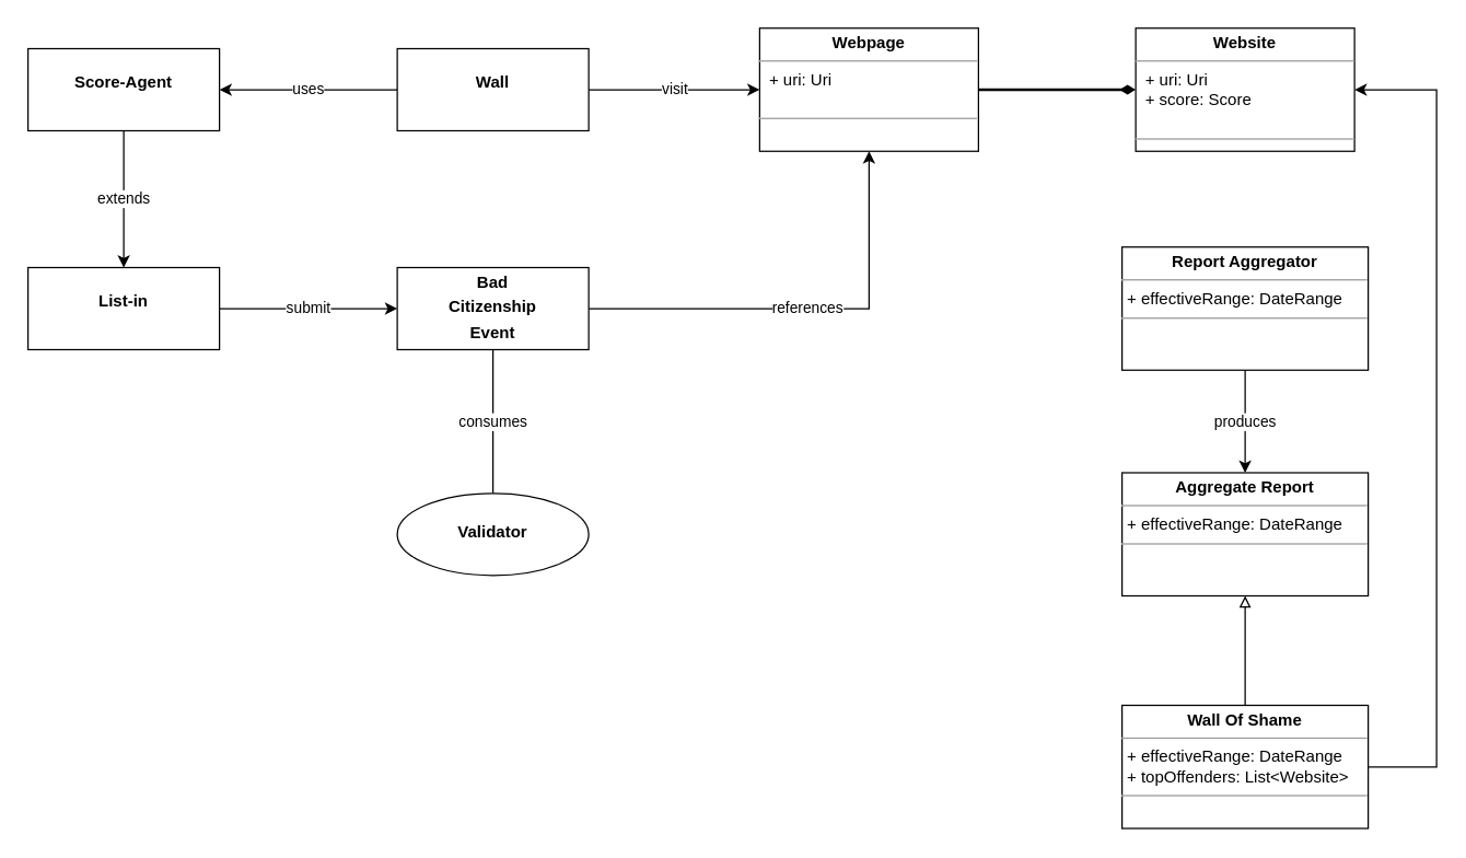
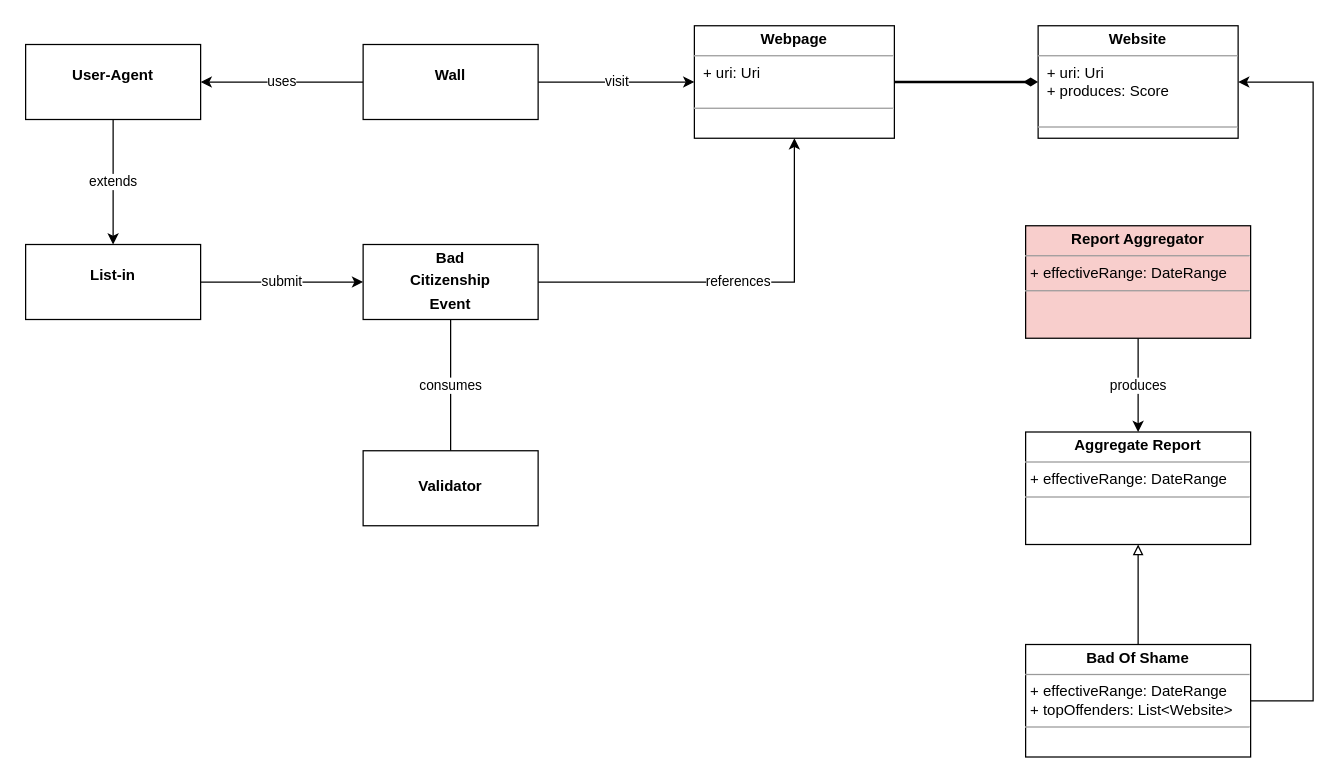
  <mxCell id="0" />
  <mxCell id="1" parent="0" />
  <mxCell id="2" value="visit" style="edgeStyle=orthogonalEdgeStyle;rounded=0;orthogonalLoop=1;jettySize=auto;html=1;" edge="1" parent="1" source="5" target="15"><mxGeometry relative="1" as="geometry"><mxPoint x="565" y="65" as="targetPoint" /></mxGeometry></mxCell>
  <mxCell id="3" value="submit" style="edgeStyle=orthogonalEdgeStyle;rounded=0;orthogonalLoop=1;jettySize=auto;html=1;exitX=1;exitY=0.5;exitDx=0;exitDy=0;" edge="1" parent="1" source="13" target="10"><mxGeometry relative="1" as="geometry" /></mxCell>
  <mxCell id="4" value="uses" style="edgeStyle=orthogonalEdgeStyle;rounded=0;orthogonalLoop=1;jettySize=auto;html=1;startArrow=none;startFill=0;endArrow=classic;endFill=1;strokeWidth=1;" edge="1" parent="1" source="5" target="7"><mxGeometry relative="1" as="geometry" /></mxCell>
  <mxCell id="5" value="&lt;p style=&quot;margin: 0px ; margin-top: 4px ; text-align: center&quot;&gt;&lt;br&gt;&lt;b&gt;Wall&lt;/b&gt;&lt;/p&gt;" style="verticalAlign=top;align=left;overflow=fill;fontSize=12;fontFamily=Helvetica;html=1;" vertex="1" parent="1"><mxGeometry x="290" y="35" width="140" height="60" as="geometry" /></mxCell>
  <mxCell id="6" value="extends" style="edgeStyle=orthogonalEdgeStyle;rounded=0;orthogonalLoop=1;jettySize=auto;html=1;startArrow=none;startFill=0;endArrow=classic;endFill=1;strokeWidth=1;" edge="1" parent="1" source="7" target="13"><mxGeometry relative="1" as="geometry" /></mxCell>
- <mxCell id="7" value="&lt;p style=&quot;margin: 0px ; margin-top: 4px ; text-align: center&quot;&gt;&lt;br&gt;&lt;b&gt;Score-Agent&lt;/b&gt;&lt;/p&gt;" style="verticalAlign=top;align=left;overflow=fill;fontSize=12;fontFamily=Helvetica;html=1;" vertex="1" parent="1"><mxGeometry x="20" y="35" width="140" height="60" as="geometry" /></mxCell>
+ <mxCell id="7" value="&lt;p style=&quot;margin: 0px ; margin-top: 4px ; text-align: center&quot;&gt;&lt;br&gt;&lt;b&gt;User-Agent&lt;/b&gt;&lt;/p&gt;" style="verticalAlign=top;align=left;overflow=fill;fontSize=12;fontFamily=Helvetica;html=1;" vertex="1" parent="1"><mxGeometry x="20" y="35" width="140" height="60" as="geometry" /></mxCell>
  <mxCell id="8" value="references" style="edgeStyle=orthogonalEdgeStyle;rounded=0;orthogonalLoop=1;jettySize=auto;html=1;exitX=1;exitY=0.5;exitDx=0;exitDy=0;" edge="1" parent="1" source="10" target="15"><mxGeometry relative="1" as="geometry"><mxPoint x="635" y="95" as="targetPoint" /></mxGeometry></mxCell>
  <mxCell id="9" value="consumes" style="edgeStyle=none;rounded=0;jumpStyle=arc;orthogonalLoop=1;jettySize=auto;html=1;startArrow=none;startFill=0;endArrow=none;endFill=0;strokeWidth=1;" edge="1" parent="1" source="10" target="21"><mxGeometry relative="1" as="geometry" /></mxCell>
  <mxCell id="10" value="&lt;p style=&quot;margin: 0px ; margin-top: 4px ; text-align: center&quot;&gt;&lt;b&gt;Bad&lt;/b&gt;&lt;/p&gt;&lt;p style=&quot;margin: 0px ; margin-top: 4px ; text-align: center&quot;&gt;&lt;b&gt;Citizenship&lt;/b&gt;&lt;/p&gt;&lt;p style=&quot;margin: 0px ; margin-top: 4px ; text-align: center&quot;&gt;&lt;b&gt;Event&lt;/b&gt;&lt;/p&gt;" style="verticalAlign=top;align=left;overflow=fill;fontSize=12;fontFamily=Helvetica;html=1;" vertex="1" parent="1"><mxGeometry x="290" y="195" width="140" height="60" as="geometry" /></mxCell>
  <mxCell id="11" style="edgeStyle=orthogonalEdgeStyle;rounded=0;orthogonalLoop=1;jettySize=auto;html=1;startArrow=diamondThin;startFill=1;endArrow=none;endFill=0;strokeWidth=2;entryX=1;entryY=0.5;entryDx=0;entryDy=0;" edge="1" parent="1" source="12" target="15"><mxGeometry relative="1" as="geometry"><mxPoint x="705" y="65" as="targetPoint" /></mxGeometry></mxCell>
- <mxCell id="12" value="&lt;p style=&quot;margin: 0px ; margin-top: 4px ; text-align: center&quot;&gt;&lt;b&gt;Website&lt;/b&gt;&lt;/p&gt;&lt;hr size=&quot;1&quot;&gt;&lt;p style=&quot;margin: 0px ; margin-left: 4px&quot;&gt;&amp;nbsp;+ uri: Uri&lt;/p&gt;&lt;p style=&quot;margin: 0px ; margin-left: 4px&quot;&gt;&amp;nbsp;+ score: Score&lt;/p&gt;&lt;br&gt;&lt;hr size=&quot;1&quot;&gt;&lt;p style=&quot;margin: 0px ; margin-left: 4px&quot;&gt;&lt;br&gt;&lt;/p&gt;" style="verticalAlign=top;align=left;overflow=fill;fontSize=12;fontFamily=Helvetica;html=1;" vertex="1" parent="1"><mxGeometry x="830" y="20" width="160" height="90" as="geometry" /></mxCell>
+ <mxCell id="12" value="&lt;p style=&quot;margin: 0px ; margin-top: 4px ; text-align: center&quot;&gt;&lt;b&gt;Website&lt;/b&gt;&lt;/p&gt;&lt;hr size=&quot;1&quot;&gt;&lt;p style=&quot;margin: 0px ; margin-left: 4px&quot;&gt;&amp;nbsp;+ uri: Uri&lt;/p&gt;&lt;p style=&quot;margin: 0px ; margin-left: 4px&quot;&gt;&amp;nbsp;+ produces: Score&lt;/p&gt;&lt;br&gt;&lt;hr size=&quot;1&quot;&gt;&lt;p style=&quot;margin: 0px ; margin-left: 4px&quot;&gt;&lt;br&gt;&lt;/p&gt;" style="verticalAlign=top;align=left;overflow=fill;fontSize=12;fontFamily=Helvetica;html=1;" vertex="1" parent="1"><mxGeometry x="830" y="20" width="160" height="90" as="geometry" /></mxCell>
  <mxCell id="13" value="&lt;p style=&quot;margin: 0px ; margin-top: 4px ; text-align: center&quot;&gt;&lt;br&gt;&lt;b&gt;List-in&lt;/b&gt;&lt;/p&gt;" style="verticalAlign=top;align=left;overflow=fill;fontSize=12;fontFamily=Helvetica;html=1;" vertex="1" parent="1"><mxGeometry x="20" y="195" width="140" height="60" as="geometry" /></mxCell>
  <mxCell id="14" value="&lt;p style=&quot;margin: 0px ; margin-top: 4px ; text-align: center&quot;&gt;&lt;b&gt;Aggregate Report&lt;/b&gt;&lt;/p&gt;&lt;hr size=&quot;1&quot;&gt;&lt;p style=&quot;margin: 0px ; margin-left: 4px&quot;&gt;+ effectiveRange: DateRange&lt;/p&gt;&lt;hr size=&quot;1&quot;&gt;&lt;p style=&quot;margin: 0px ; margin-left: 4px&quot;&gt;&lt;br&gt;&lt;/p&gt;" style="verticalAlign=top;align=left;overflow=fill;fontSize=12;fontFamily=Helvetica;html=1;" vertex="1" parent="1"><mxGeometry x="820" y="345" width="180" height="90" as="geometry" /></mxCell>
  <mxCell id="15" value="&lt;p style=&quot;margin: 0px ; margin-top: 4px ; text-align: center&quot;&gt;&lt;b&gt;Webpage&lt;/b&gt;&lt;/p&gt;&lt;hr size=&quot;1&quot;&gt;&lt;p style=&quot;margin: 0px ; margin-left: 4px&quot;&gt;&amp;nbsp;+ uri: Uri&lt;/p&gt;&lt;br&gt;&lt;hr size=&quot;1&quot;&gt;&lt;p style=&quot;margin: 0px ; margin-left: 4px&quot;&gt;&lt;br&gt;&lt;/p&gt;" style="verticalAlign=top;align=left;overflow=fill;fontSize=12;fontFamily=Helvetica;html=1;" vertex="1" parent="1"><mxGeometry x="555" y="20" width="160" height="90" as="geometry" /></mxCell>
  <mxCell id="16" style="edgeStyle=none;rounded=0;orthogonalLoop=1;jettySize=auto;html=1;startArrow=none;startFill=0;endArrow=block;endFill=0;strokeWidth=1;" edge="1" parent="1" source="18" target="14"><mxGeometry relative="1" as="geometry" /></mxCell>
  <mxCell id="17" style="edgeStyle=none;rounded=0;orthogonalLoop=1;jettySize=auto;html=1;entryX=1;entryY=0.5;entryDx=0;entryDy=0;startArrow=none;startFill=0;endArrow=classic;endFill=1;strokeWidth=1;" edge="1" parent="1" source="18" target="12"><mxGeometry relative="1" as="geometry"><Array as="points"><mxPoint x="1050" y="560" /><mxPoint x="1050" y="65" /></Array></mxGeometry></mxCell>
- <mxCell id="18" value="&lt;p style=&quot;margin: 0px ; margin-top: 4px ; text-align: center&quot;&gt;&lt;b&gt;Wall Of Shame&lt;/b&gt;&lt;/p&gt;&lt;hr size=&quot;1&quot;&gt;&lt;p style=&quot;margin: 0px ; margin-left: 4px&quot;&gt;+ effectiveRange: DateRange&lt;/p&gt;&lt;p style=&quot;margin: 0px ; margin-left: 4px&quot;&gt;+ topOffenders: List&amp;lt;Website&amp;gt;&lt;/p&gt;&lt;hr size=&quot;1&quot;&gt;&lt;p style=&quot;margin: 0px ; margin-left: 4px&quot;&gt;&lt;br&gt;&lt;/p&gt;" style="verticalAlign=top;align=left;overflow=fill;fontSize=12;fontFamily=Helvetica;html=1;" vertex="1" parent="1"><mxGeometry x="820" y="515" width="180" height="90" as="geometry" /></mxCell>
+ <mxCell id="18" value="&lt;p style=&quot;margin: 0px ; margin-top: 4px ; text-align: center&quot;&gt;&lt;b&gt;Bad Of Shame&lt;/b&gt;&lt;/p&gt;&lt;hr size=&quot;1&quot;&gt;&lt;p style=&quot;margin: 0px ; margin-left: 4px&quot;&gt;+ effectiveRange: DateRange&lt;/p&gt;&lt;p style=&quot;margin: 0px ; margin-left: 4px&quot;&gt;+ topOffenders: List&amp;lt;Website&amp;gt;&lt;/p&gt;&lt;hr size=&quot;1&quot;&gt;&lt;p style=&quot;margin: 0px ; margin-left: 4px&quot;&gt;&lt;br&gt;&lt;/p&gt;" style="verticalAlign=top;align=left;overflow=fill;fontSize=12;fontFamily=Helvetica;html=1;" vertex="1" parent="1"><mxGeometry x="820" y="515" width="180" height="90" as="geometry" /></mxCell>
  <mxCell id="19" value="produces" style="edgeStyle=none;rounded=0;orthogonalLoop=1;jettySize=auto;html=1;startArrow=none;startFill=0;endArrow=classic;endFill=1;strokeWidth=1;jumpStyle=arc;" edge="1" parent="1" source="20" target="14"><mxGeometry relative="1" as="geometry" /></mxCell>
- <mxCell id="20" value="&lt;p style=&quot;margin: 0px ; margin-top: 4px ; text-align: center&quot;&gt;&lt;b&gt;Report Aggregator&lt;/b&gt;&lt;/p&gt;&lt;hr size=&quot;1&quot;&gt;&lt;p style=&quot;margin: 0px ; margin-left: 4px&quot;&gt;+ effectiveRange: DateRange&lt;/p&gt;&lt;hr size=&quot;1&quot;&gt;&lt;p style=&quot;margin: 0px ; margin-left: 4px&quot;&gt;&lt;br&gt;&lt;/p&gt;" style="verticalAlign=top;align=left;overflow=fill;fontSize=12;fontFamily=Helvetica;html=1;" vertex="1" parent="1"><mxGeometry x="820" y="180" width="180" height="90" as="geometry" /></mxCell>
- <mxCell id="21" value="&lt;p style=&quot;margin: 0px ; margin-top: 4px ; text-align: center&quot;&gt;&lt;br&gt;&lt;/p&gt;&lt;p style=&quot;margin: 0px ; margin-top: 4px ; text-align: center&quot;&gt;&lt;b&gt;Validator&lt;/b&gt;&lt;/p&gt;" style="ellipse;verticalAlign=top;align=left;overflow=fill;fontSize=12;fontFamily=Helvetica;html=1;" vertex="1" parent="1"><mxGeometry x="290" y="360" width="140" height="60" as="geometry" /></mxCell>
+ <mxCell id="20" value="&lt;p style=&quot;margin: 0px ; margin-top: 4px ; text-align: center&quot;&gt;&lt;b&gt;Report Aggregator&lt;/b&gt;&lt;/p&gt;&lt;hr size=&quot;1&quot;&gt;&lt;p style=&quot;margin: 0px ; margin-left: 4px&quot;&gt;+ effectiveRange: DateRange&lt;/p&gt;&lt;hr size=&quot;1&quot;&gt;&lt;p style=&quot;margin: 0px ; margin-left: 4px&quot;&gt;&lt;br&gt;&lt;/p&gt;" style="verticalAlign=top;align=left;overflow=fill;fontSize=12;fontFamily=Helvetica;html=1;fillColor=#f8cecc;" vertex="1" parent="1"><mxGeometry x="820" y="180" width="180" height="90" as="geometry" /></mxCell>
+ <mxCell id="21" value="&lt;p style=&quot;margin: 0px ; margin-top: 4px ; text-align: center&quot;&gt;&lt;br&gt;&lt;/p&gt;&lt;p style=&quot;margin: 0px ; margin-top: 4px ; text-align: center&quot;&gt;&lt;b&gt;Validator&lt;/b&gt;&lt;/p&gt;" style="verticalAlign=top;align=left;overflow=fill;fontSize=12;fontFamily=Helvetica;html=1;" vertex="1" parent="1"><mxGeometry x="290" y="360" width="140" height="60" as="geometry" /></mxCell>
